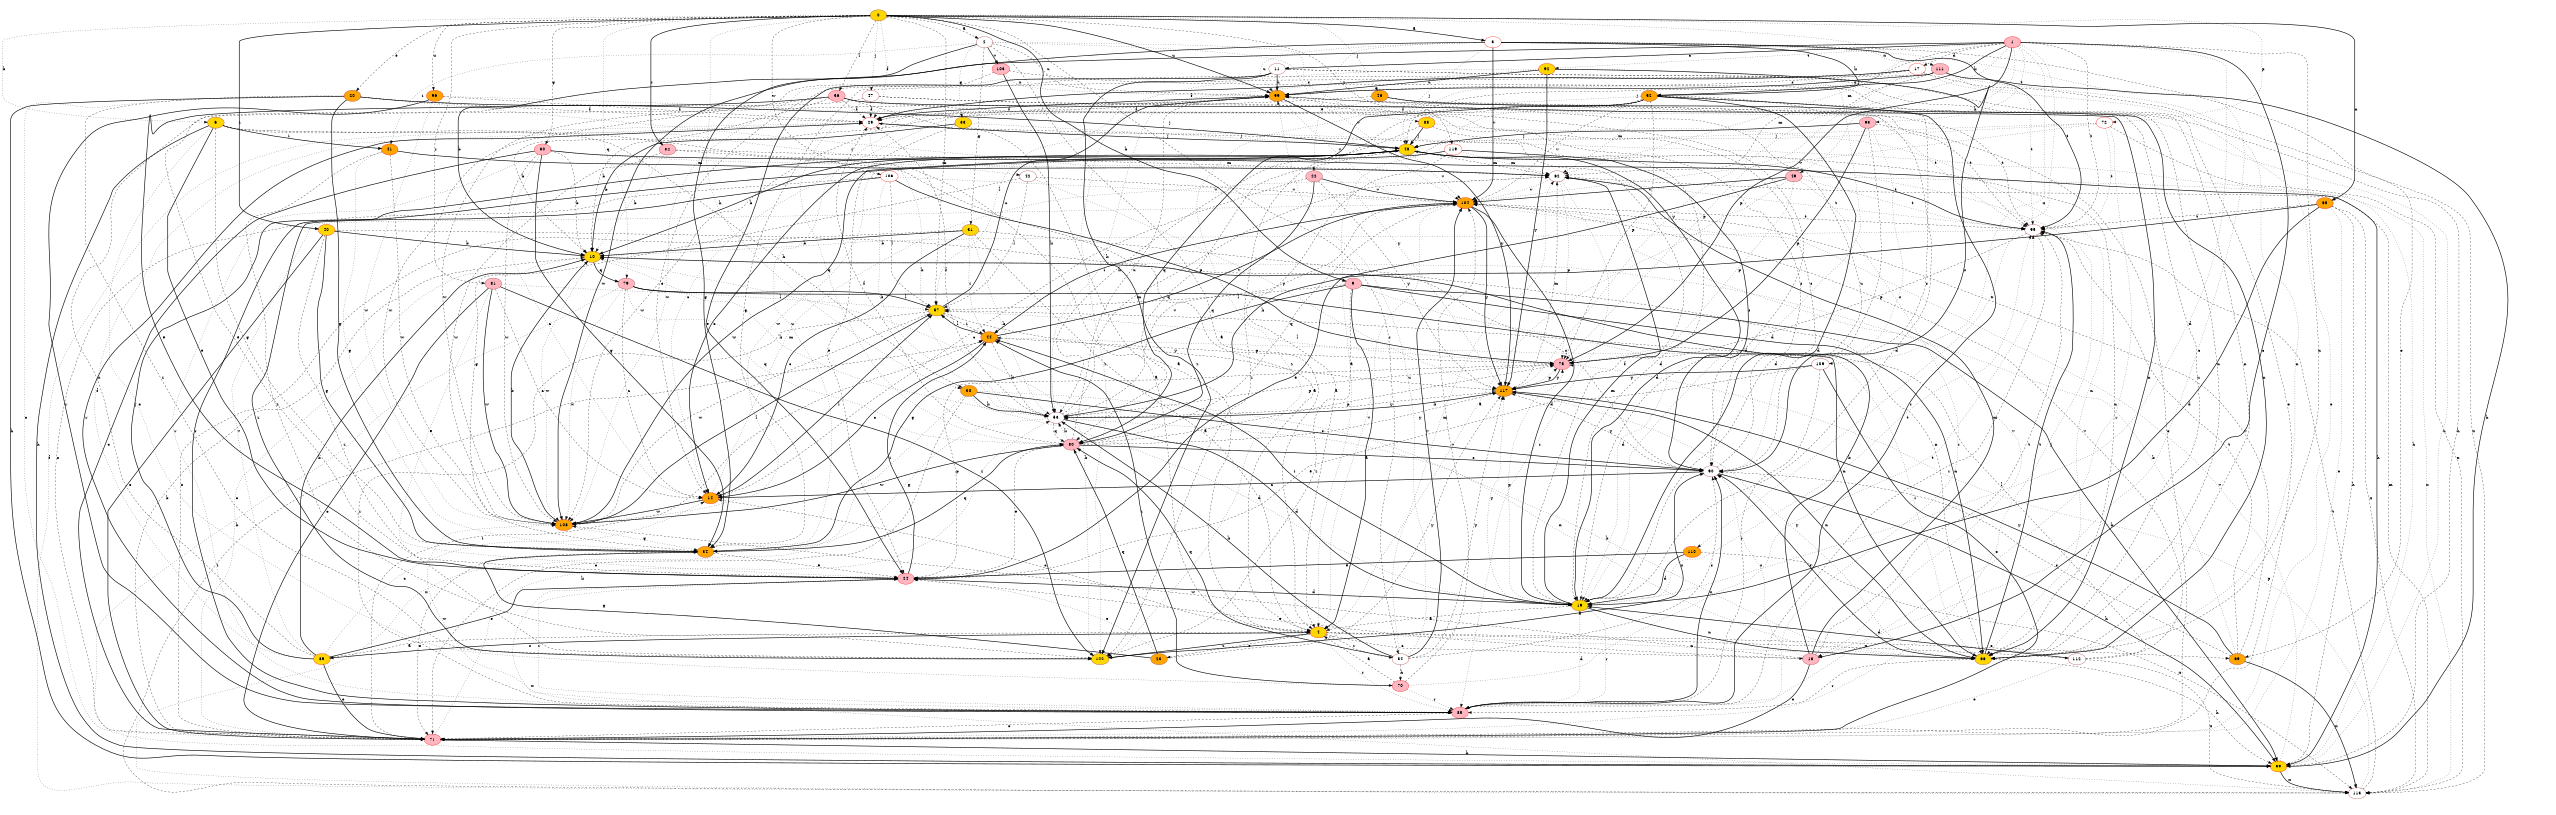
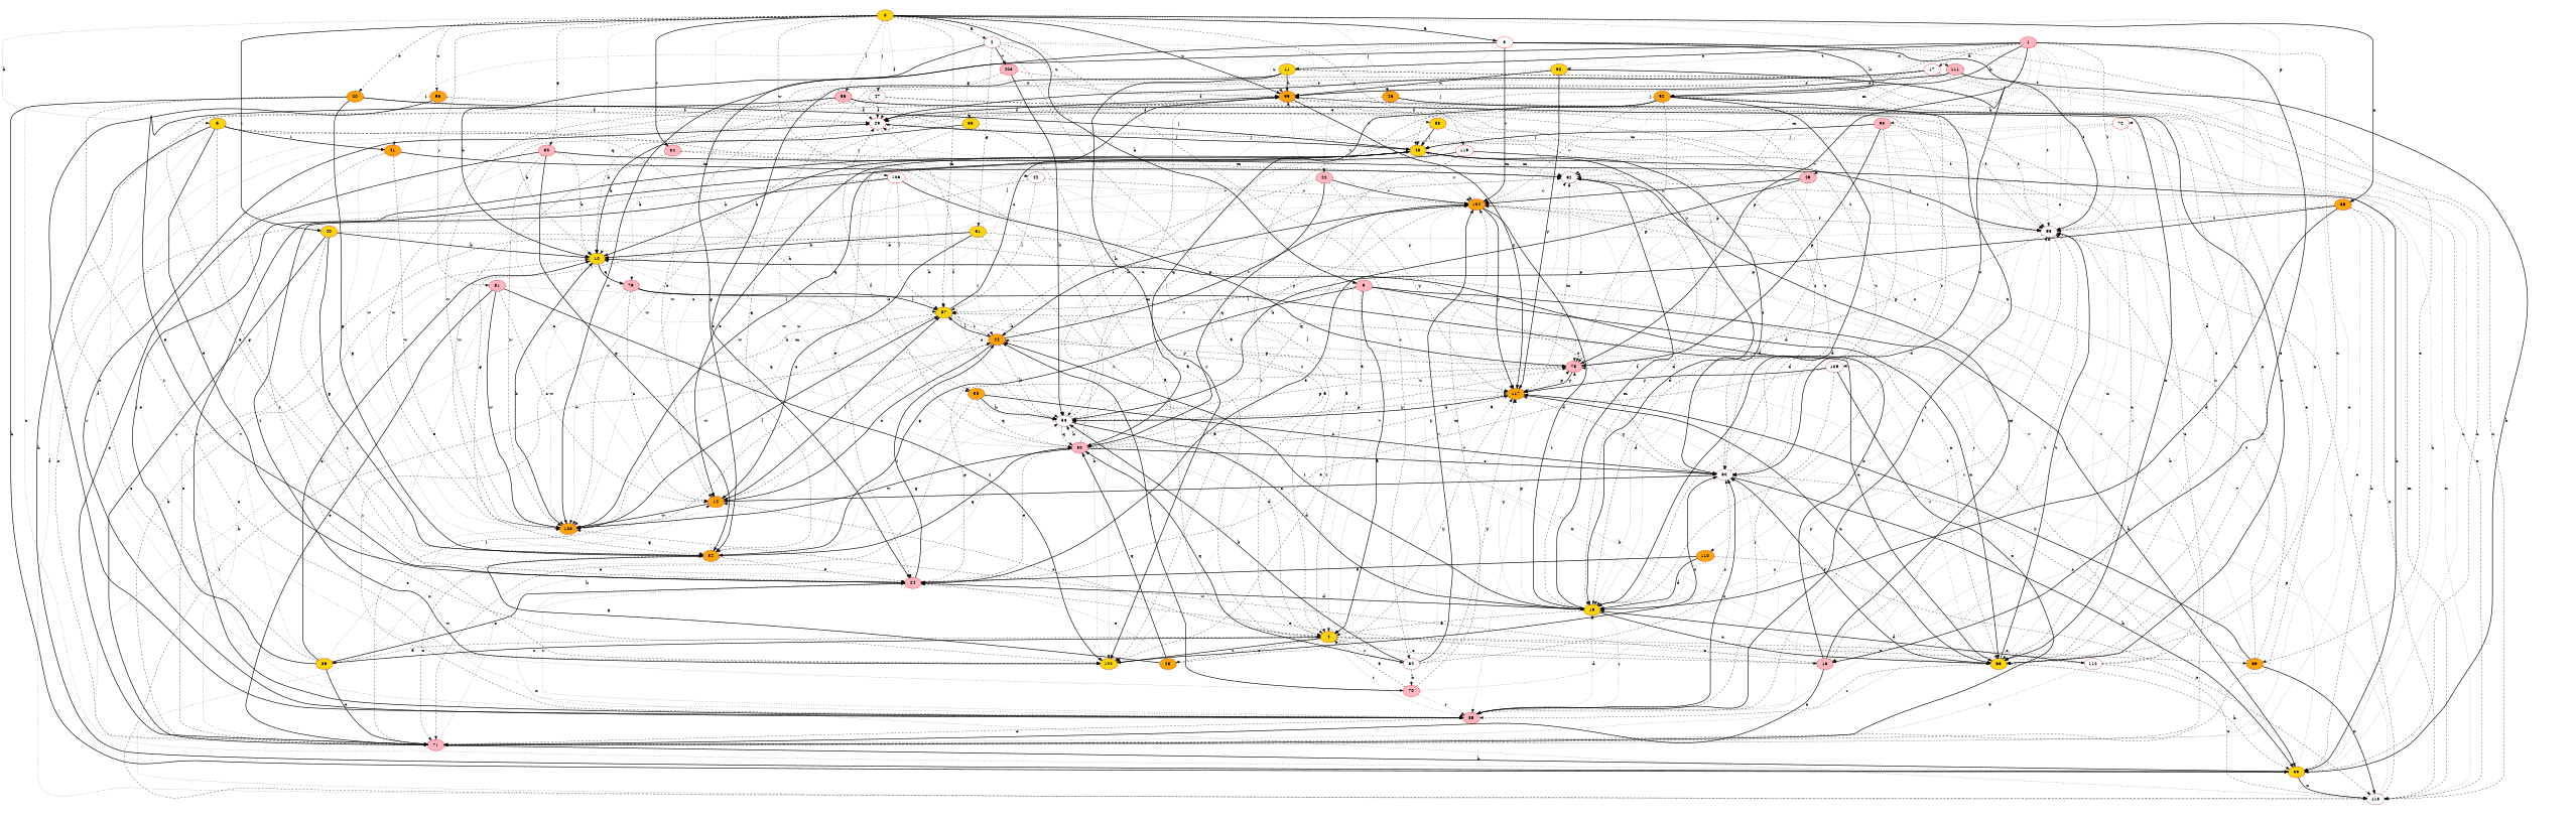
  strict digraph {
    node [color=brown fillcolor=lightpink style=filled]
    edge [style=dashed]
    0 [fillcolor=gold]
    2 [fillcolor=white]
    3 [color=red fillcolor=white]
    6 [fillcolor=gold]
    9
    20 [fillcolor=orange]
    29 [color=red fillcolor=white]
    30 [color=red]
    38 [fillcolor=orange]
    40 [color=red fillcolor=gold]
    46 [fillcolor=orange]
    47 [fillcolor=white]
    56 [color=red]
    57 [fillcolor=gold]
    62 [fillcolor=white]
    65 [color=red fillcolor=orange]
    72 [color=red fillcolor=white]
    79
    81
    82
    84 [fillcolor=white]
    96 [color=red fillcolor=orange]
    99 [fillcolor=orange]
    106 [color=red fillcolor=white]
    119 [color=red fillcolor=white]
    4 [color=red fillcolor=gold]
    10 [fillcolor=gold]
    31 [fillcolor=gold]
    33 [fillcolor=gold]
    41 [color=red fillcolor=orange]
    88 [color=red fillcolor=gold]
-   103 [color=red]
+   103 [color=red label=403]
    104 [color=red fillcolor=orange]
    13
    48 [fillcolor=gold]
    52 [fillcolor=orange]
    95 [fillcolor=white]
    22
    34 [fillcolor=orange]
    69 [fillcolor=orange]
    111
    24 [color=red]
    39 [color=red fillcolor=gold]
    42 [fillcolor=white]
    70 [color=red]
    19 [fillcolor=gold]
    66 [fillcolor=gold]
    122 [fillcolor=gold]
    117 [fillcolor=orange]
    71 [color=red]
    85 [color=red]
    53 [fillcolor=white]
    108 [color=red fillcolor=orange]
    14 [color=red fillcolor=orange]
    90 [fillcolor=white]
    113 [fillcolor=white]
    80
    44 [color=red fillcolor=orange]
    75 [color=red]
    1 [color=red]
-   11 [fillcolor=white]
+   11 [fillcolor=gold]
    17 [color=red fillcolor=white]
    49
    92 [color=red fillcolor=gold]
    93
    109 [fillcolor=white]
    110 [color=red fillcolor=orange]
    23 [fillcolor=orange]
    89 [color=red fillcolor=gold]
    112 [fillcolor=white]
    0 -> 2 [label=a]
    0 -> 3 [label=a style=bold]
    0 -> 6 [label=b style=dotted]
    0 -> 9 [label=b style=bold]
    0 -> 20 [label=e]
    0 -> 29 [label=f style=dotted]
    0 -> 30 [label=g]
    0 -> 38 [label=h style=dotted]
    0 -> 40 [label=i style=bold]
    0 -> 46 [label=j style=dotted]
    0 -> 47 [label=j style=dotted]
    0 -> 56 [label=l]
    0 -> 57 [label=l]
    0 -> 62 [label=m style=dotted]
    0 -> 65 [label=n style=bold]
    0 -> 72 [label=p style=dotted]
    0 -> 79 [label=q style=dotted]
    0 -> 81 [label=r]
    0 -> 82 [label=r style=bold]
    0 -> 84 [label=r]
    0 -> 96 [label=u]
    0 -> 99 [label=u style=bold]
    0 -> 106 [label=w]
    0 -> 119 [label=z]
    2 -> 99 [label=u]
    2 -> 4 [label=a]
    2 -> 10 [label=b style=bold]
    2 -> 31 [label=g]
    2 -> 33 [label=g style=dotted]
    2 -> 41 [label=i style=dotted]
    2 -> 88 [label=s style=dotted]
    2 -> 103 [label=v style=bold]
    2 -> 104 [label=v style=dotted]
    3 -> 99 [label=u style=dotted]
    3 -> 104 [label=v style=bold]
    3 -> 13 [label=c style=dotted]
    3 -> 48 [label=j style=dotted]
    3 -> 52 [label=k style=bold]
    3 -> 95 [label=t style=bold]
    3 -> 22 [label=e style=dotted]
    3 -> 34 [label=g style=bold]
    3 -> 69 [label=o]
    3 -> 111 [label=x style=dotted]
    6 -> 38 [label=h]
    6 -> 4 [label=a]
    6 -> 41 [label=i style=bold]
    6 -> 34 [label=g]
    6 -> 24 [label=e style=bold]
    6 -> 39 [label=h style=bold]
    6 -> 42 [label=i style=dotted]
    6 -> 70 [label=o style=dotted]
    9 -> 57 [label=l]
    9 -> 4 [label=a style=bold]
    9 -> 34 [label=g style=bold]
    9 -> 39 [label=h style=bold]
    9 -> 19 [label=d style=dotted]
    9 -> 66 [label=n style=bold]
    9 -> 122 [label=z]
    20 -> 29 [label=f]
    20 -> 48 [label=j style=bold]
    20 -> 34 [label=g style=bold]
    20 -> 39 [label=h style=bold]
    20 -> 122 [label=z]
    20 -> 117 [label=y style=dotted]
    20 -> 71 [label=o style=dotted]
    29 -> 48 [label=j style=bold]
    29 -> 85 [label=r style=bold]
    29 -> 53 [label=k style=dotted]
    30 -> 62 [label=m style=dotted]
    30 -> 10 [label=b]
    30 -> 34 [label=g style=bold]
    30 -> 39 [label=h style=bold]
    30 -> 71 [label=o style=bold]
    30 -> 85 [label=r style=dotted]
    30 -> 108 [label=w]
    30 -> 14 [label=c style=dotted]
    38 -> 19 [label=d style=dotted]
    38 -> 66 [label=n style=dotted]
    38 -> 71 [label=o]
    38 -> 53 [label=k style=bold]
    38 -> 90 [label=s style=bold]
    38 -> 113 [label=x style=dotted]
    40 -> 10 [label=b style=bold]
    40 -> 34 [label=g style=bold]
    40 -> 122 [label=z]
    40 -> 71 [label=o style=bold]
    40 -> 90 [label=s]
    46 -> 29 [label=f]
    46 -> 19 [label=d]
    46 -> 66 [label=n style=bold]
    46 -> 14 [label=c style=dotted]
    47 -> 29 [label=f]
    47 -> 95 [label=t]
    47 -> 24 [label=e]
    47 -> 90 [label=s]
    47 -> 80 [label=q style=dotted]
    56 -> 29 [label=f]
    56 -> 4 [label=a]
    56 -> 10 [label=b]
    56 -> 24 [label=e style=bold]
    56 -> 66 [label=n style=bold]
    56 -> 108 [label=w]
    56 -> 90 [label=s]
    57 -> 99 [label=u style=bold]
    57 -> 117 [label=y]
    57 -> 85 [label=r]
    57 -> 108 [label=w]
    57 -> 44 [label=i]
    62 -> 104 [label=v style=dotted]
    62 -> 95 [label=t style=dotted]
    62 -> 85 [label=r style=dotted]
    62 -> 75 [label=p style=dotted]
    65 -> 95 [label=t]
    65 -> 39 [label=h]
    65 -> 19 [label=d style=bold]
    65 -> 71 [label=o style=dotted]
    65 -> 53 [label=k style=bold]
    65 -> 113 [label=x]
    72 -> 104 [label=v style=dotted]
    72 -> 48 [label=j style=dotted]
    72 -> 95 [label=t style=dotted]
    72 -> 85 [label=r style=dotted]
    72 -> 108 [label=w style=dotted]
    72 -> 113 [label=x]
    79 -> 57 [label=l style=bold]
    79 -> 39 [label=h style=dotted]
    79 -> 66 [label=n style=bold]
    79 -> 108 [label=w style=dotted]
    79 -> 14 [label=c]
    79 -> 80 [label=q style=dotted]
    81 -> 57 [label=l style=dotted]
    81 -> 24 [label=e style=dotted]
    81 -> 122 [label=z style=bold]
    81 -> 71 [label=o style=bold]
    81 -> 108 [label=w style=bold]
    81 -> 14 [label=c]
    82 -> 62 [label=m]
    82 -> 4 [label=a]
    82 -> 10 [label=b style=dotted]
    82 -> 108 [label=w]
    84 -> 62 [label=m style=dotted]
    84 -> 99 [label=u style=dotted]
    84 -> 104 [label=v style=bold]
    84 -> 70 [label=h]
    84 -> 117 [label=y]
    84 -> 53 [label=k style=bold]
    84 -> 90 [label=s]
    84 -> 80 [label=q style=bold]
    96 -> 29 [label=f]
    96 -> 95 [label=t style=dotted]
    96 -> 85 [label=r style=bold]
    96 -> 108 [label=w style=dotted]
    99 -> 29 [label=f style=bold]
    99 -> 104 [label=v style=dotted]
    99 -> 95 [label=t]
    99 -> 19 [label=d]
    99 -> 117 [label=y style=bold]
    99 -> 53 [label=k style=dotted]
    99 -> 108 [label=w]
    106 -> 57 [label=l]
    106 -> 104 [label=v style=dotted]
    106 -> 122 [label=z style=bold]
    106 -> 71 [label=o]
    106 -> 53 [label=k style=dotted]
    106 -> 75 [label=p style=bold]
    119 -> 62 [label=m style=dotted]
    119 -> 4 [label=a]
    119 -> 85 [label=r style=bold]
    119 -> 90 [label=s style=bold]
    4 -> 84 [label=r]
    4 -> 104 [label=v style=dotted]
    4 -> 13 [label=c]
    4 -> 69 [label=o]
    4 -> 66 [label=n style=dotted]
    4 -> 122 [label=z style=bold]
    4 -> 85 [label=r style=dotted]
    4 -> 14 [label=c]
    4 -> 23 [label=e]
    4 -> 89 [label=s style=bold]
    4 -> 112 [label=x]
    10 -> 79 [label=q style=bold]
    10 -> 71 [label=o style=dotted]
    10 -> 53 [label=k style=dotted]
    10 -> 108 [label=w style=dotted]
    31 -> 4 [label=a]
    31 -> 10 [label=b style=bold]
    31 -> 66 [label=n]
    31 -> 71 [label=o]
    31 -> 53 [label=k style=dotted]
    31 -> 14 [label=c style=bold]
    31 -> 44 [label=i style=dotted]
    33 -> 10 [label=b style=bold]
    33 -> 48 [label=j style=dotted]
    33 -> 24 [label=e]
    33 -> 39 [label=h style=dotted]
    41 -> 62 [label=m style=bold]
    41 -> 34 [label=g style=dotted]
    41 -> 122 [label=z]
    41 -> 108 [label=w]
    88 -> 48 [label=j style=bold]
    88 -> 19 [label=d]
    88 -> 66 [label=n style=dotted]
    88 -> 53 [label=k]
    103 -> 99 [label=u style=dotted]
    103 -> 66 [label=n]
    103 -> 53 [label=k style=bold]
    103 -> 108 [label=w]
    104 -> 95 [label=t]
    104 -> 19 [label=d style=bold]
    104 -> 117 [label=y style=bold]
    104 -> 80 [label=q]
    104 -> 44 [label=i style=bold]
    13 -> 62 [label=m style=bold]
    13 -> 10 [label=b style=bold]
    13 -> 104 [label=v style=dotted]
    13 -> 95 [label=t]
    13 -> 24 [label=e]
    13 -> 71 [label=o style=bold]
    13 -> 108 [label=w]
    13 -> 90 [label=s style=dotted]
    48 -> 62 [label=m]
    48 -> 10 [label=b style=bold]
    48 -> 104 [label=v style=dotted]
    48 -> 95 [label=t style=bold]
    48 -> 19 [label=d style=bold]
    48 -> 66 [label=n]
    48 -> 108 [label=w style=bold]
    48 -> 14 [label=c style=bold]
-   48 -> 80 [label=q]
+   38 -> 80 [label=q]
    52 -> 29 [label=f style=dotted]
    52 -> 62 [label=m style=dotted]
    52 -> 4 [label=a style=dotted]
    52 -> 10 [label=b]
    52 -> 104 [label=v]
    52 -> 39 [label=h]
    52 -> 19 [label=d style=bold]
    52 -> 122 [label=z]
    52 -> 85 [label=r style=bold]
    52 -> 90 [label=s]
    52 -> 80 [label=q style=bold]
    52 -> 75 [label=p]
    95 -> 10 [label=b style=dotted]
    95 -> 85 [label=r]
    95 -> 75 [label=p]
    22 -> 104 [label=v style=bold]
    22 -> 117 [label=y]
    22 -> 14 [label=c]
    22 -> 80 [label=q style=bold]
    34 -> 99 [label=u style=dotted]
    34 -> 24 [label=e]
    34 -> 71 [label=o]
    34 -> 80 [label=q style=bold]
    69 -> 10 [label=b style=dotted]
    69 -> 104 [label=v]
    69 -> 95 [label=t]
    69 -> 117 [label=y style=bold]
    69 -> 90 [label=s]
    69 -> 113 [label=x style=bold]
    111 -> 62 [label=m]
    111 -> 99 [label=u style=bold]
    111 -> 95 [label=t style=dotted]
    111 -> 34 [label=g]
    111 -> 39 [label=h style=bold]
    111 -> 66 [label=n style=dotted]
    111 -> 122 [label=z style=dotted]
    24 -> 19 [label=d style=bold]
    24 -> 85 [label=r style=dotted]
    24 -> 113 [label=x style=dotted]
    24 -> 44 [label=i style=bold]
    24 -> 75 [label=p]
    39 -> 99 [label=u style=dotted]
    39 -> 104 [label=v style=dotted]
    39 -> 113 [label=x style=bold]
    42 -> 57 [label=l]
    42 -> 104 [label=v]
    42 -> 34 [label=g]
    42 -> 117 [label=y style=dotted]
    70 -> 4 [label=a]
    70 -> 104 [label=v]
    70 -> 95 [label=t style=dotted]
    70 -> 85 [label=r style=dotted]
    70 -> 44 [label=i style=bold]
    19 -> 29 [label=f]
    19 -> 62 [label=m style=bold]
    19 -> 4 [label=a]
    19 -> 95 [label=t style=dotted]
    19 -> 66 [label=n style=bold]
    19 -> 117 [label=y style=dotted]
    19 -> 85 [label=r style=dotted]
    19 -> 44 [label=i style=bold]
    19 -> 75 [label=p style=dotted]
    66 -> 99 [label=u]
    66 -> 95 [label=t style=bold]
    66 -> 39 [label=h]
    66 -> 117 [label=y style=dotted]
    66 -> 85 [label=r]
    66 -> 53 [label=k style=dotted]
    66 -> 90 [label=s style=bold]
    66 -> 44 [label=i style=dotted]
    122 -> 10 [label=b style=dotted]
    122 -> 90 [label=s style=bold]
    117 -> 62 [label=m]
    117 -> 66 [label=n style=bold]
    117 -> 53 [label=k style=bold]
    117 -> 75 [label=p style=dotted]
    71 -> 10 [label=b]
    71 -> 48 [label=j style=dotted]
    71 -> 39 [label=h style=bold]
    71 -> 53 [label=k style=dotted]
    71 -> 44 [label=i]
    85 -> 19 [label=d style=dotted]
    85 -> 71 [label=o]
    85 -> 108 [label=w style=dotted]
    85 -> 90 [label=s style=bold]
    53 -> 29 [label=f]
    53 -> 62 [label=m]
    53 -> 104 [label=v]
    53 -> 34 [label=g style=dotted]
    53 -> 19 [label=d style=bold]
    53 -> 117 [label=y]
    53 -> 80 [label=q]
    53 -> 75 [label=p]
    108 -> 57 [label=l style=bold]
    108 -> 10 [label=b style=bold]
    108 -> 34 [label=g style=dotted]
    14 -> 57 [label=l style=bold]
    14 -> 62 [label=m style=dotted]
    14 -> 108 [label=w style=bold]
    90 -> 99 [label=u]
    90 -> 39 [label=h style=bold]
    90 -> 117 [label=y]
    90 -> 14 [label=c style=bold]
    113 -> 29 [label=f style=dotted]
    113 -> 62 [label=m]
    113 -> 95 [label=t]
    113 -> 44 [label=i]
    113 -> 75 [label=p style=dotted]
    80 -> 29 [label=f]
    80 -> 99 [label=u]
    80 -> 24 [label=e]
    80 -> 117 [label=y]
    80 -> 53 [label=k style=dotted]
    80 -> 108 [label=w style=bold]
    80 -> 90 [label=s style=bold]
    80 -> 75 [label=p]
    44 -> 57 [label=l style=bold]
    44 -> 104 [label=v style=bold]
    44 -> 53 [label=k]
    44 -> 14 [label=c style=bold]
    44 -> 75 [label=p]
    75 -> 57 [label=l style=dotted]
    75 -> 117 [label=y style=bold]
    1 -> 13 [label=c style=bold]
    1 -> 48 [label=j]
    1 -> 52 [label=k style=bold]
    1 -> 95 [label=t]
    1 -> 19 [label=d style=dotted]
    1 -> 66 [label=n]
    1 -> 117 [label=y style=dotted]
    1 -> 108 [label=w style=bold]
    1 -> 75 [label=p style=bold]
    1 -> 11 [label=c style=bold]
    1 -> 17 [label=d]
    1 -> 49 [label=k style=dotted]
    1 -> 92 [label=t style=dotted]
    1 -> 93 [label=t style=dotted]
    1 -> 109 [label=x style=dotted]
    1 -> 110 [label=x style=dotted]
    11 -> 99 [label=u style=bold]
    11 -> 24 [label=e style=bold]
    11 -> 66 [label=n]
    11 -> 122 [label=z style=bold]
    11 -> 71 [label=o]
    11 -> 108 [label=w style=dotted]
    17 -> 29 [label=f style=bold]
    17 -> 99 [label=s]
    17 -> 71 [label=o style=dotted]
    17 -> 14 [label=c]
    17 -> 113 [label=x]
    17 -> 75 [label=p style=dotted]
    49 -> 4 [label=a style=dotted]
    49 -> 104 [label=v style=bold]
    49 -> 95 [label=t style=dotted]
    49 -> 24 [label=e style=bold]
    49 -> 85 [label=r style=dotted]
    49 -> 113 [label=x style=dotted]
    49 -> 75 [label=p style=dotted]
    92 -> 57 [label=l style=dotted]
    92 -> 99 [label=u style=bold]
    92 -> 19 [label=d style=dotted]
    92 -> 122 [label=z style=dotted]
    92 -> 117 [label=y style=bold]
    92 -> 90 [label=s style=bold]
    93 -> 48 [label=j style=bold]
    93 -> 19 [label=d]
    93 -> 71 [label=o]
    93 -> 90 [label=s style=dotted]
    93 -> 75 [label=p style=bold]
    109 -> 24 [label=e]
    109 -> 117 [label=y style=bold]
    109 -> 71 [label=o style=bold]
    109 -> 85 [label=r]
    110 -> 24 [label=e style=bold]
    110 -> 19 [label=d style=bold]
    110 -> 113 [label=x]
    23 -> 34 [label=g style=bold]
    23 -> 24 [label=e style=dotted]
    23 -> 117 [label=y]
    23 -> 80 [label=q style=bold]
    89 -> 29 [label=f style=dotted]
    89 -> 99 [label=u]
    89 -> 4 [label=a]
    89 -> 10 [label=b style=bold]
    89 -> 104 [label=v style=dotted]
    89 -> 48 [label=j style=bold]
    89 -> 24 [label=e style=bold]
    89 -> 71 [label=o style=bold]
    89 -> 14 [label=c style=dotted]
    112 -> 57 [label=l]
    112 -> 104 [label=v]
    112 -> 19 [label=d style=bold]
    112 -> 71 [label=o style=dotted]
    112 -> 113 [label=x]
  }
